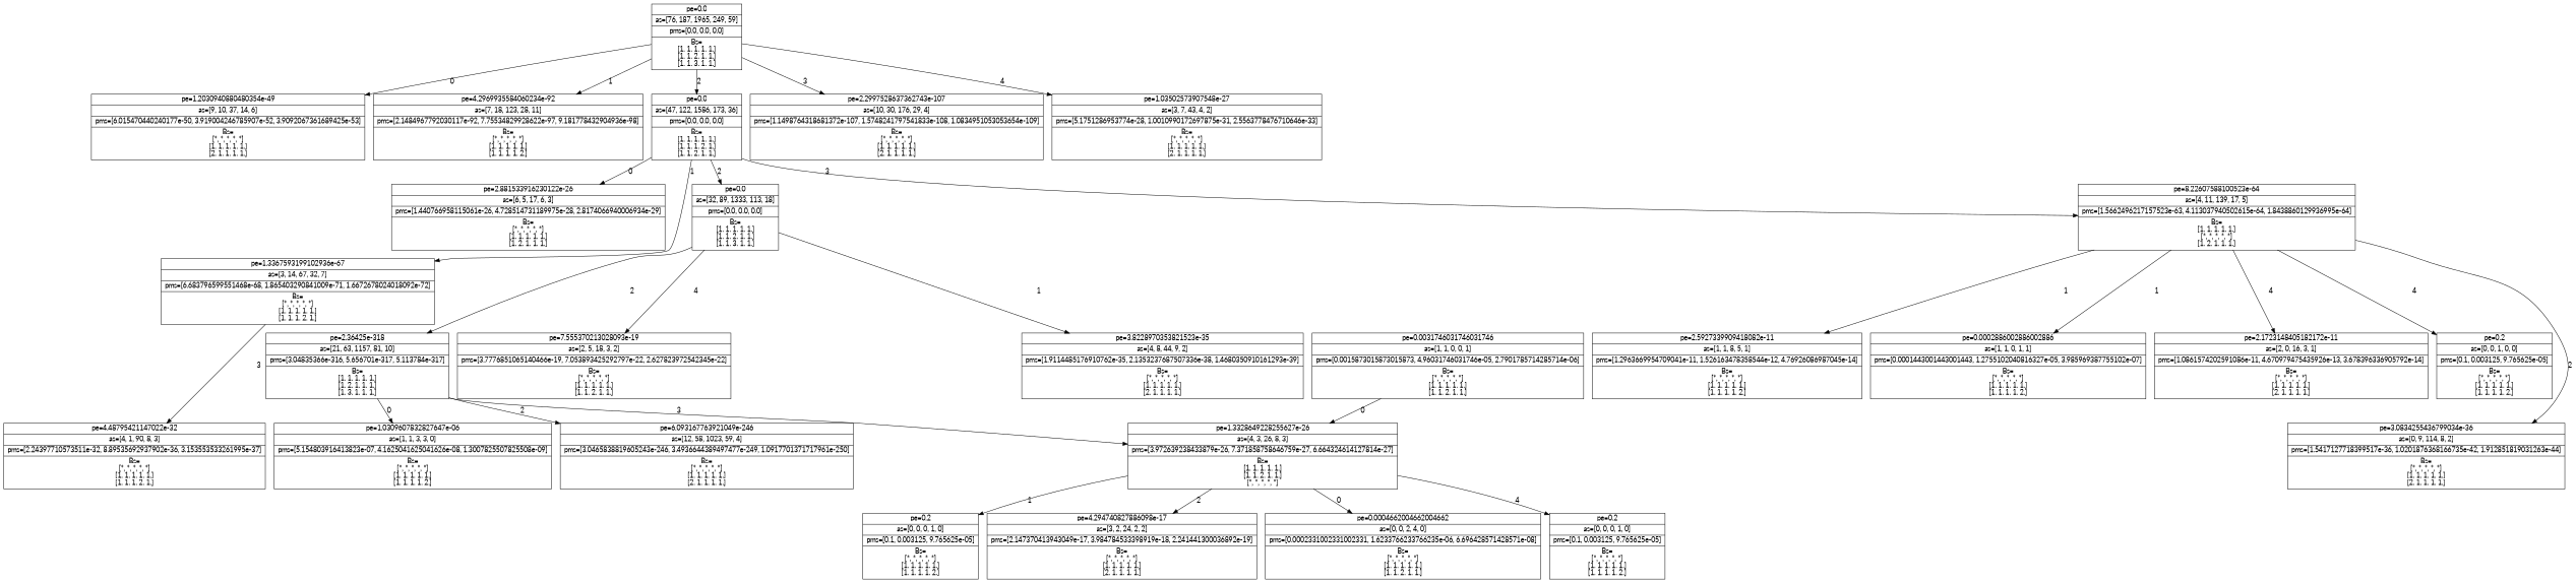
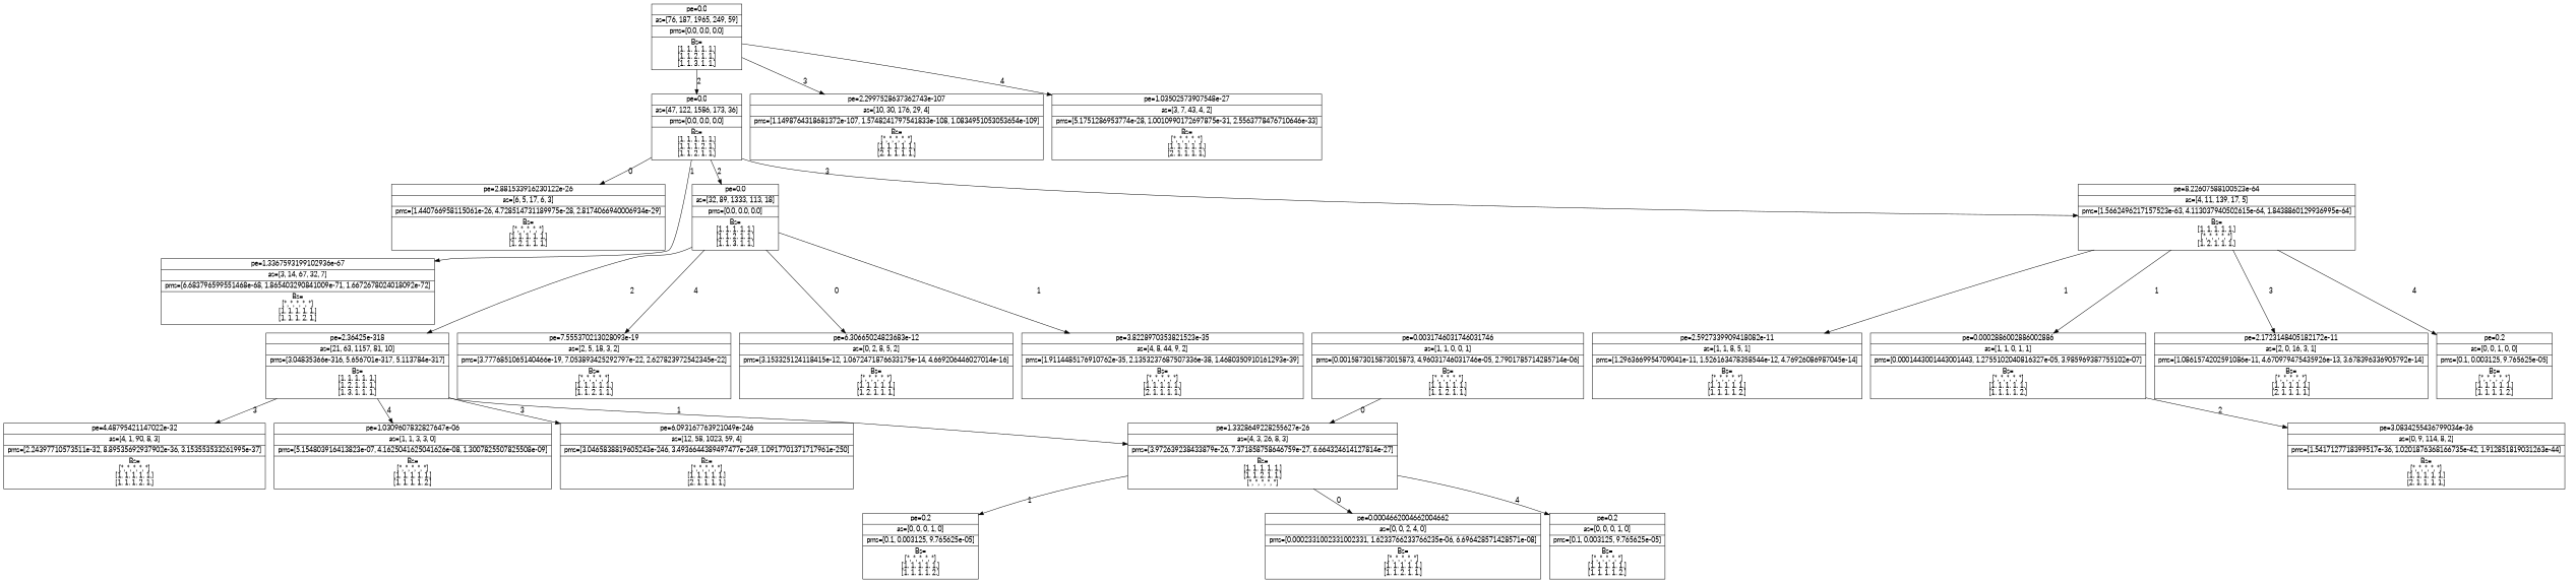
  digraph {
    fontname=Lato
    node [fontname=Lato shape=record]
    edge [fontname=Lato]
    n1 [label="{pe=0.0 | as=[76, 187, 1965, 249, 59] | pms=[0.0, 0.0, 0.0] | Bs=\n[1. 1. 1. 1. 1.]\n[1. 1. 2. 1. 1.]\n[1. 1. 3. 1. 1.]\n}}"]
-   n2 [label="{pe=1.2030940880480354e-49 | as=[9, 10, 37, 14, 6] | pms=[6.015470440240177e-50, 3.919004246785907e-52, 3.9092067361689425e-53] | Bs=\n[*, *, *, *, *]\n[1. 1. 1. 1. 1.]\n[2. 1. 1. 1. 1.]\n}}"]
-   n3 [label="{pe=4.2969935584060234e-92 | as=[7, 18, 123, 28, 11] | pms=[2.1484967792030117e-92, 7.75534829928622e-97, 9.181778432904936e-98] | Bs=\n[*, *, *, *, *]\n[1. 1. 1. 1. 1.]\n[1. 1. 1. 1. 2.]\n}}"]
    n4 [label="{pe=0.0 | as=[47, 122, 1586, 173, 36] | pms=[0.0, 0.0, 0.0] | Bs=\n[1. 1. 1. 1. 1.]\n[1. 1. 1. 2. 1.]\n[1. 1. 2. 1. 1.]\n}}"]
    n5 [label="{pe=2.2997528637362743e-107 | as=[10, 30, 176, 29, 4] | pms=[1.1498764318681372e-107, 1.5748241797541833e-108, 1.0834951053053654e-109] | Bs=\n[*, *, *, *, *]\n[1. 1. 1. 1. 1.]\n[2. 1. 1. 1. 1.]\n}}"]
    n6 [label="{pe=1.03502573907548e-27 | as=[3, 7, 43, 4, 2] | pms=[5.1751286953774e-28, 1.0010990172697875e-31, 2.5563778476710646e-33] | Bs=\n[*, *, *, *, *]\n[1. 1. 1. 1. 1.]\n[2. 1. 1. 1. 1.]\n}}"]
    n7 [label="{pe=2.881533916230122e-26 | as=[6, 5, 17, 6, 3] | pms=[1.440766958115061e-26, 4.728514731189975e-28, 2.8174066940006934e-29] | Bs=\n[*, *, *, *, *]\n[1. 1. 1. 1. 1.]\n[1. 2. 1. 1. 1.]\n}}"]
    n8 [label="{pe=1.3367593199102936e-67 | as=[3, 14, 67, 32, 7] | pms=[6.683796599551468e-68, 1.865403290841009e-71, 1.6672678024018092e-72] | Bs=\n[*, *, *, *, *]\n[1. 1. 1. 1. 1.]\n[1. 1. 1. 2. 1.]\n}}"]
    n9 [label="{pe=0.0 | as=[32, 89, 1333, 113, 18] | pms=[0.0, 0.0, 0.0] | Bs=\n[1. 1. 1. 1. 1.]\n[1. 1. 2. 1. 1.]\n[1. 1. 3. 1. 1.]\n}}"]
    n10 [label="{pe=8.22607588100523e-64 | as=[4, 11, 139, 17, 5] | pms=[1.5662496217157523e-63, 4.113037940502615e-64, 1.8438860129936995e-64] | Bs=\n[1. 1. 1. 1. 1.]\n[*, *, *, *, *]\n[1. 2. 1. 1. 1.]\n}}"]
+   n11 [label="{pe=6.30665024823683e-12 | as=[0, 2, 8, 5, 2] | pms=[3.153325124118415e-12, 1.0672471876633175e-14, 4.669206446027014e-16] | Bs=\n[*, *, *, *, *]\n[1. 1. 1. 1. 1.]\n[1. 2. 1. 1. 1.]\n}}"]
    n12 [label="{pe=3.8228970353821523e-35 | as=[4, 8, 44, 9, 2] | pms=[1.9114485176910762e-35, 2.1353237687507336e-38, 1.4680350910161293e-39] | Bs=\n[*, *, *, *, *]\n[1. 1. 1. 1. 1.]\n[2. 1. 1. 1. 1.]\n}}"]
    n13 [label="{pe=2.36425e-318 | as=[21, 63, 1157, 81, 10] | pms=[3.04835366e-316, 5.656701e-317, 5.113784e-317] | Bs=\n[1. 1. 1. 1. 1.]\n[1. 2. 1. 1. 1.]\n[1. 3. 1. 1. 1.]\n}}"]
    n14 [label="{pe=7.555370213028093e-19 | as=[2, 5, 18, 3, 2] | pms=[3.7776851065140466e-19, 7.053893425292797e-22, 2.627823972542345e-22] | Bs=\n[*, *, *, *, *]\n[1. 1. 1. 1. 1.]\n[1. 1. 2. 1. 1.]\n}}"]
    n15 [label="{pe=0.0002886002886002886 | as=[1, 1, 0, 1, 1] | pms=[0.0001443001443001443, 1.2755102040816327e-05, 3.985969387755102e-07] | Bs=\n[*, *, *, *, *]\n[1. 1. 1. 1. 1.]\n[1. 1. 1. 1. 2.]\n}}"]
    n16 [label="{pe=2.5927339909418082e-11 | as=[1, 1, 8, 5, 1] | pms=[1.2963669954709041e-11, 1.526163478358544e-12, 4.76926086987045e-14] | Bs=\n[*, *, *, *, *]\n[1. 1. 1. 1. 1.]\n[1. 1. 1. 1. 2.]\n}}"]
    n17 [label="{pe=3.0834255436799034e-36 | as=[0, 9, 114, 8, 2] | pms=[1.5417127718399517e-36, 1.0201876368166735e-42, 1.912851819031263e-44] | Bs=\n[*, *, *, *, *]\n[1. 1. 1. 1. 1.]\n[2. 1. 1. 1. 1.]\n}}"]
    n18 [label="{pe=2.1723148405182172e-11 | as=[2, 0, 16, 3, 1] | pms=[1.0861574202591086e-11, 4.670979475435926e-13, 3.678396336905792e-14] | Bs=\n[*, *, *, *, *]\n[1. 1. 1. 1. 1.]\n[2. 1. 1. 1. 1.]\n}}"]
    n19 [label="{pe=0.2 | as=[0, 0, 1, 0, 0] | pms=[0.1, 0.003125, 9.765625e-05] | Bs=\n[*, *, *, *, *]\n[1. 1. 1. 1. 1.]\n[1. 1. 1. 1. 2.]\n}}"]
    n20 [label="{pe=1.0309607832827647e-06 | as=[1, 1, 3, 3, 0] | pms=[5.154803916413823e-07, 4.1625041625041626e-08, 1.3007825507825508e-09] | Bs=\n[*, *, *, *, *]\n[1. 1. 1. 1. 1.]\n[1. 1. 1. 1. 2.]\n}}"]
    n21 [label="{pe=1.3328649228255627e-26 | as=[4, 3, 26, 8, 3] | pms=[3.972639238433879e-26, 7.371858758646759e-27, 6.664324614127814e-27] | Bs=\n[1. 1. 1. 1. 1.]\n[1. 1. 2. 1. 1.]\n[*, *, *, *, *]\n}}"]
    n22 [label="{pe=6.093167763921049e-246 | as=[12, 58, 1023, 59, 4] | pms=[3.0465838819605243e-246, 3.4936644389497477e-249, 1.0917701371717961e-250] | Bs=\n[*, *, *, *, *]\n[1. 1. 1. 1. 1.]\n[2. 1. 1. 1. 1.]\n}}"]
    n23 [label="{pe=4.48795421147022e-32 | as=[4, 1, 90, 8, 3] | pms=[2.24397710573511e-32, 8.89535692937902e-36, 3.153553533261995e-37] | Bs=\n[*, *, *, *, *]\n[1. 1. 1. 1. 1.]\n[1. 1. 1. 2. 1.]\n}}"]
    n24 [label="{pe=0.2 | as=[0, 0, 0, 1, 0] | pms=[0.1, 0.003125, 9.765625e-05] | Bs=\n[*, *, *, *, *]\n[1. 1. 1. 1. 1.]\n[1. 1. 1. 1. 2.]\n}}"]
-   n25 [label="{pe=4.294740827886098e-17 | as=[3, 2, 24, 2, 2] | pms=[2.147370413943049e-17, 3.984784533398919e-18, 2.241441300036892e-19] | Bs=\n[*, *, *, *, *]\n[1. 1. 1. 1. 1.]\n[2. 1. 1. 1. 1.]\n}}"]
    n26 [label="{pe=0.0004662004662004662 | as=[0, 0, 2, 4, 0] | pms=[0.0002331002331002331, 1.6233766233766235e-06, 6.696428571428571e-08] | Bs=\n[*, *, *, *, *]\n[1. 1. 1. 1. 1.]\n[1. 1. 2. 1. 1.]\n}}"]
    n27 [label="{pe=0.2 | as=[0, 0, 0, 1, 0] | pms=[0.1, 0.003125, 9.765625e-05] | Bs=\n[*, *, *, *, *]\n[1. 1. 1. 1. 1.]\n[1. 1. 1. 1. 2.]\n}}"]
    n28 [label="{pe=0.0031746031746031746 | as=[1, 1, 0, 0, 1] | pms=[0.0015873015873015873, 4.96031746031746e-05, 2.7901785714285714e-06] | Bs=\n[*, *, *, *, *]\n[1. 1. 1. 1. 1.]\n[1. 1. 2. 1. 1.]\n}}"]
-   n1 -> n2 [label=0]
-   n1 -> n3 [label=1]
    n1 -> n4 [label=2]
    n1 -> n5 [label=3]
    n1 -> n6 [label=4]
    n4 -> n7 [label=0]
    n4 -> n8 [label=1]
    n4 -> n9 [label=2]
    n4 -> n10 [label=3]
+   n9 -> n11 [label=0]
    n9 -> n12 [label=1]
    n9 -> n13 [label=2]
    n9 -> n14 [label=4]
    n10 -> n15 [label=1]
    n10 -> n16 [label=1]
-   n10 -> n17 [label=2]
-   n10 -> n18 [label=4]
+   n15 -> n17 [label=2]
+   n10 -> n18 [label=3]
    n10 -> n19 [label=4]
-   n13 -> n20 [label=0]
-   n13 -> n21 [label=3]
-   n13 -> n22 [label=2]
-   n8 -> n23 [label=3]
+   n13 -> n20 [label=4]
+   n13 -> n21 [label=1]
+   n13 -> n22 [label=3]
+   n13 -> n23 [label=3]
    n21 -> n24 [label=1]
-   n21 -> n25 [label=2]
    n21 -> n26 [label=0]
    n21 -> n27 [label=4]
    n28 -> n21 [label=0]
  }
